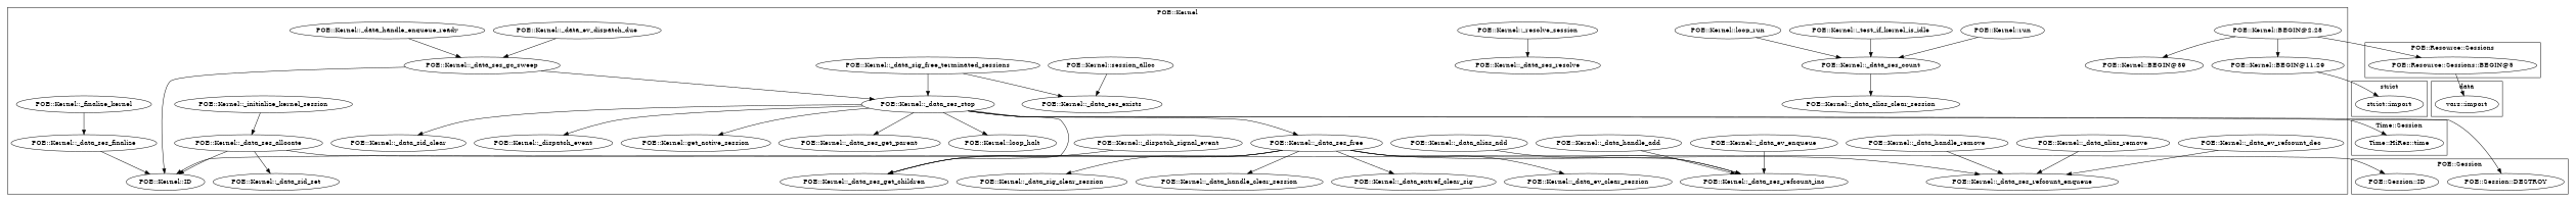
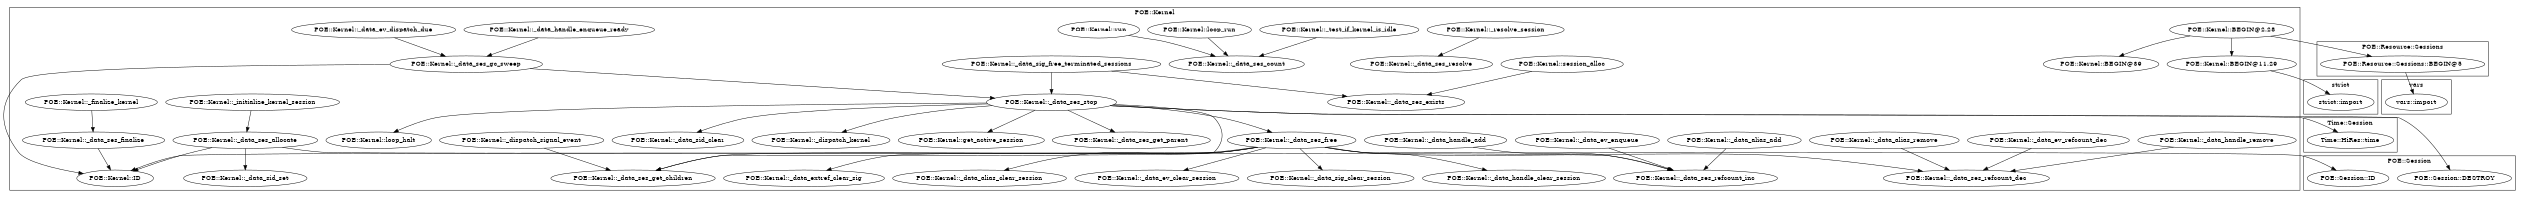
  digraph {
    "POE::Kernel::BEGIN@2.28"
    "POE::Kernel::BEGIN@39"
    "POE::Kernel::_data_ses_finalize"
    "POE::Kernel::_data_alias_clear_session"
    "POE::Kernel::_data_sid_set"
-   "POE::Kernel::_data_ses_refcount_dec" [label="POE::Kernel::_data_ses_refcount_enqueue"]
+   "POE::Kernel::_data_ses_refcount_dec"
    "POE::Kernel::_data_ses_stop"
    "POE::Kernel::run"
    "POE::Kernel::_data_ses_resolve"
    "POE::Kernel::BEGIN@11.29"
-   "POE::Kernel::_dispatch_event"
+   "POE::Kernel::_dispatch_event" [label="POE::Kernel::_dispatch_kernel"]
    "POE::Kernel::_data_sig_free_terminated_sessions"
    "POE::Kernel::_resolve_session"
    "POE::Kernel::_data_ses_get_children"
    "POE::Kernel::_data_ses_refcount_inc"
    "POE::Kernel::_dispatch_signal_event"
    "POE::Kernel::_data_ev_clear_session"
    "POE::Kernel::_data_handle_remove"
    "POE::Kernel::_data_alias_add"
    "POE::Kernel::_data_sig_clear_session"
    "POE::Kernel::_data_ses_gc_sweep"
    "POE::Kernel::_test_if_kernel_is_idle"
    "POE::Kernel::_data_handle_clear_session"
    "POE::Kernel::_data_ev_refcount_dec"
    "POE::Kernel::_data_ev_enqueue"
    "POE::Kernel::_data_handle_add"
    "POE::Kernel::_data_ses_count"
    "POE::Kernel::get_active_session"
    "POE::Kernel::ID"
    "POE::Kernel::_data_alias_remove"
    "POE::Kernel::_data_ses_get_parent"
    "POE::Kernel::_data_ev_dispatch_due"
    "POE::Kernel::loop_run"
    "POE::Kernel::_data_ses_free"
    "POE::Kernel::session_alloc"
    "POE::Kernel::_data_handle_enqueue_ready"
    "POE::Kernel::loop_halt"
    n38 [label="POE::Kernel::_data_extref_clear_sig"]
    "POE::Kernel::_data_ses_allocate"
    "POE::Kernel::_data_sid_clear"
    "POE::Kernel::_initialize_kernel_session"
    "POE::Kernel::_finalize_kernel"
    "POE::Kernel::_data_ses_exists"
    "strict::import"
    "POE::Resource::Sessions::BEGIN@5"
    "vars::import"
    "Time::HiRes::time"
    "POE::Session::ID"
    "POE::Session::DESTROY"
    subgraph cluster_1 {
      label="POE::Kernel"
      "POE::Kernel::BEGIN@2.28"
      "POE::Kernel::BEGIN@39"
      "POE::Kernel::_data_ses_finalize"
      "POE::Kernel::_data_alias_clear_session"
      "POE::Kernel::_data_sid_set"
      "POE::Kernel::_data_ses_refcount_dec"
      "POE::Kernel::_data_ses_stop"
      "POE::Kernel::run"
      "POE::Kernel::_data_ses_resolve"
      "POE::Kernel::BEGIN@11.29"
      "POE::Kernel::_dispatch_event"
      "POE::Kernel::_data_sig_free_terminated_sessions"
      "POE::Kernel::_resolve_session"
      "POE::Kernel::_data_ses_get_children"
      "POE::Kernel::_data_ses_refcount_inc"
      "POE::Kernel::_dispatch_signal_event"
      "POE::Kernel::_data_ev_clear_session"
      "POE::Kernel::_data_handle_remove"
      "POE::Kernel::_data_alias_add"
      "POE::Kernel::_data_sig_clear_session"
      "POE::Kernel::_data_ses_gc_sweep"
      "POE::Kernel::_test_if_kernel_is_idle"
      "POE::Kernel::_data_handle_clear_session"
      "POE::Kernel::_data_ev_refcount_dec"
      "POE::Kernel::_data_ev_enqueue"
      "POE::Kernel::_data_handle_add"
      "POE::Kernel::_data_ses_count"
      "POE::Kernel::get_active_session"
      "POE::Kernel::ID"
      "POE::Kernel::_data_alias_remove"
      "POE::Kernel::_data_ses_get_parent"
      "POE::Kernel::_data_ev_dispatch_due"
      "POE::Kernel::loop_run"
      "POE::Kernel::_data_ses_free"
      "POE::Kernel::session_alloc"
      "POE::Kernel::_data_handle_enqueue_ready"
      "POE::Kernel::loop_halt"
      n38
      "POE::Kernel::_data_ses_allocate"
      "POE::Kernel::_data_sid_clear"
      "POE::Kernel::_initialize_kernel_session"
      "POE::Kernel::_finalize_kernel"
      "POE::Kernel::_data_ses_exists"
    }
    subgraph cluster_2 {
      label="strict"
      "strict::import"
    }
    subgraph cluster_3 {
      label="POE::Resource::Sessions"
      "POE::Resource::Sessions::BEGIN@5"
    }
    subgraph cluster_4 {
-     label=data
+     label=vars
      "vars::import"
    }
    subgraph cluster_5 {
      label="Time::Session"
      "Time::HiRes::time"
    }
    subgraph cluster_6 {
      label="POE::Session"
      "POE::Session::ID"
      "POE::Session::DESTROY"
    }
    "POE::Kernel::BEGIN@2.28" -> "POE::Kernel::BEGIN@39"
    "POE::Kernel::BEGIN@2.28" -> "POE::Kernel::BEGIN@11.29"
    "POE::Kernel::BEGIN@2.28" -> "POE::Resource::Sessions::BEGIN@5"
    "POE::Kernel::_data_ses_finalize" -> "POE::Kernel::ID"
    "POE::Kernel::_data_ses_stop" -> "POE::Kernel::_dispatch_event"
    "POE::Kernel::_data_ses_stop" -> "POE::Kernel::_data_ses_get_children"
    "POE::Kernel::_data_ses_stop" -> "POE::Kernel::get_active_session"
    "POE::Kernel::_data_ses_stop" -> "POE::Kernel::_data_ses_get_parent"
    "POE::Kernel::_data_ses_stop" -> "POE::Kernel::_data_ses_free"
    "POE::Kernel::_data_ses_stop" -> "POE::Kernel::loop_halt"
    "POE::Kernel::_data_ses_stop" -> "POE::Kernel::_data_sid_clear"
    "POE::Kernel::_data_ses_stop" -> "Time::HiRes::time"
    "POE::Kernel::_data_ses_stop" -> "POE::Session::DESTROY"
    "POE::Kernel::run" -> "POE::Kernel::_data_ses_count"
    "POE::Kernel::BEGIN@11.29" -> "strict::import"
    "POE::Kernel::_data_sig_free_terminated_sessions" -> "POE::Kernel::_data_ses_stop"
    "POE::Kernel::_data_sig_free_terminated_sessions" -> "POE::Kernel::_data_ses_exists"
    "POE::Kernel::_resolve_session" -> "POE::Kernel::_data_ses_resolve"
    "POE::Kernel::_dispatch_signal_event" -> "POE::Kernel::_data_ses_get_children"
    "POE::Kernel::_data_handle_remove" -> "POE::Kernel::_data_ses_refcount_dec"
    "POE::Kernel::_data_alias_add" -> "POE::Kernel::_data_ses_refcount_inc"
    "POE::Kernel::_data_ses_gc_sweep" -> "POE::Kernel::_data_ses_stop"
    "POE::Kernel::_data_ses_gc_sweep" -> "POE::Kernel::ID"
    "POE::Kernel::_test_if_kernel_is_idle" -> "POE::Kernel::_data_ses_count"
    "POE::Kernel::_data_ev_refcount_dec" -> "POE::Kernel::_data_ses_refcount_dec"
    "POE::Kernel::_data_ev_enqueue" -> "POE::Kernel::_data_ses_refcount_inc"
    "POE::Kernel::_data_handle_add" -> "POE::Kernel::_data_ses_refcount_inc"
    "POE::Kernel::_data_alias_remove" -> "POE::Kernel::_data_ses_refcount_dec"
    "POE::Kernel::_data_ev_dispatch_due" -> "POE::Kernel::_data_ses_gc_sweep"
    "POE::Kernel::loop_run" -> "POE::Kernel::_data_ses_count"
-   "POE::Kernel::_data_ses_count" -> "POE::Kernel::_data_alias_clear_session"
+   "POE::Kernel::_data_ses_free" -> "POE::Kernel::_data_alias_clear_session"
    "POE::Kernel::_data_ses_free" -> "POE::Kernel::_data_ses_refcount_dec"
    "POE::Kernel::_data_ses_free" -> "POE::Kernel::_data_ses_get_children"
    "POE::Kernel::_data_ses_free" -> "POE::Kernel::_data_ev_clear_session"
    "POE::Kernel::_data_ses_free" -> "POE::Kernel::_data_sig_clear_session"
    "POE::Kernel::_data_ses_free" -> "POE::Kernel::_data_handle_clear_session"
    "POE::Kernel::_data_ses_free" -> "POE::Kernel::ID"
    "POE::Kernel::_data_ses_free" -> n38
    "POE::Kernel::_data_ses_free" -> "POE::Session::ID"
    "POE::Kernel::session_alloc" -> "POE::Kernel::_data_ses_exists"
    "POE::Kernel::_data_handle_enqueue_ready" -> "POE::Kernel::_data_ses_gc_sweep"
    "POE::Kernel::_data_ses_allocate" -> "POE::Kernel::_data_sid_set"
    "POE::Kernel::_data_ses_allocate" -> "POE::Kernel::_data_ses_refcount_inc"
    "POE::Kernel::_data_ses_allocate" -> "POE::Kernel::ID"
    "POE::Kernel::_initialize_kernel_session" -> "POE::Kernel::_data_ses_allocate"
    "POE::Kernel::_finalize_kernel" -> "POE::Kernel::_data_ses_finalize"
    "POE::Resource::Sessions::BEGIN@5" -> "vars::import"
  }
